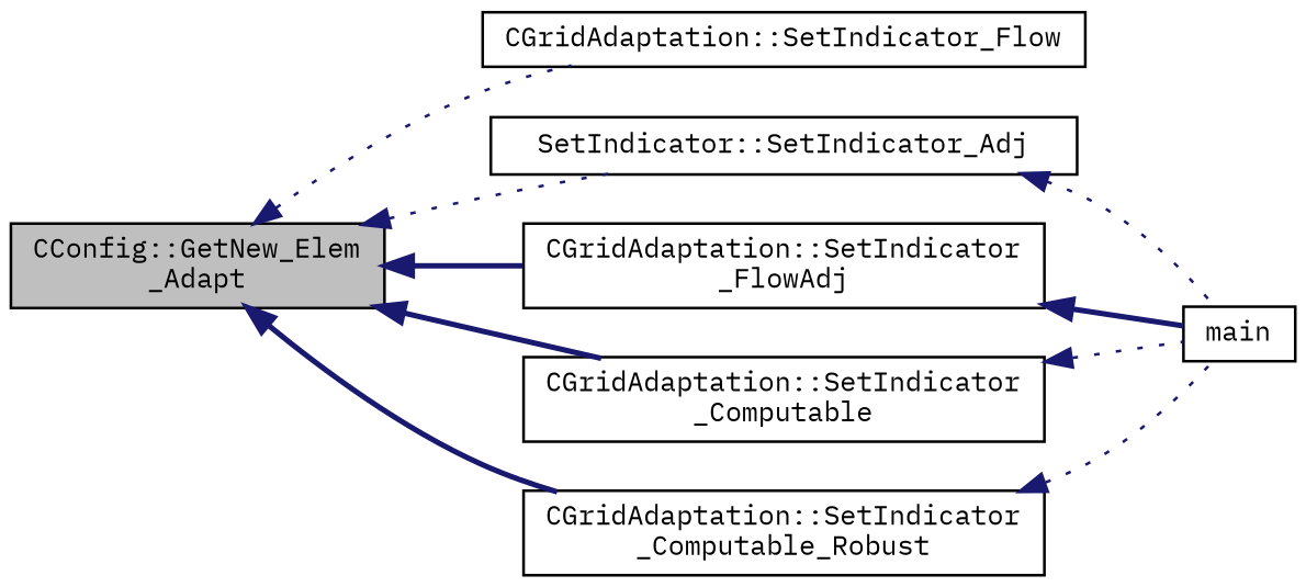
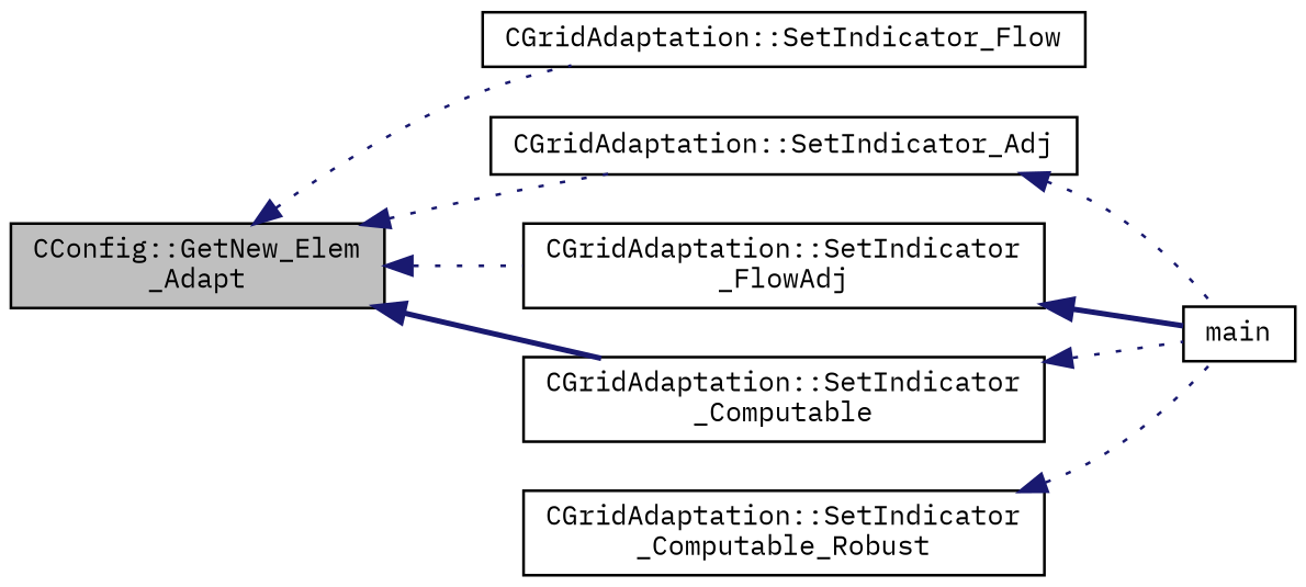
  digraph {
    fontname="IBM Plex Mono"
    rankdir=LR
    node [color=black fillcolor=white fontname="IBM Plex Mono" fontsize=10 shape=record style=filled]
    edge [color=midnightblue dir=back fontname="IBM Plex Mono" fontsize=10 labelfontname=Helvetica labelfontsize=10 style=dotted]
    n1 [fillcolor=grey75 fontcolor=black height=0.2 label="CConfig::GetNew_Elem\l_Adapt" width=0.4]
    n2 [height=0.2 label="CGridAdaptation::SetIndicator_Flow" width=0.4]
-   n3 [height=0.2 label="SetIndicator::SetIndicator_Adj" width=0.4]
+   n3 [height=0.2 label="CGridAdaptation::SetIndicator_Adj" width=0.4]
    n4 [height=0.2 label="CGridAdaptation::SetIndicator\l_FlowAdj" width=0.4]
    n5 [height=0.2 label="CGridAdaptation::SetIndicator\l_Computable" width=0.4]
    n6 [height=0.2 label="CGridAdaptation::SetIndicator\l_Computable_Robust" width=0.4]
    n7 [height=0.2 label=main width=0.4]
    n1 -> n2
    n1 -> n3
-   n1 -> n4 [style=bold]
+   n1 -> n4
    n1 -> n5 [style=bold]
-   n1 -> n6 [style=bold]
    n3 -> n7
    n4 -> n7 [style=bold]
    n5 -> n7
    n6 -> n7
  }
